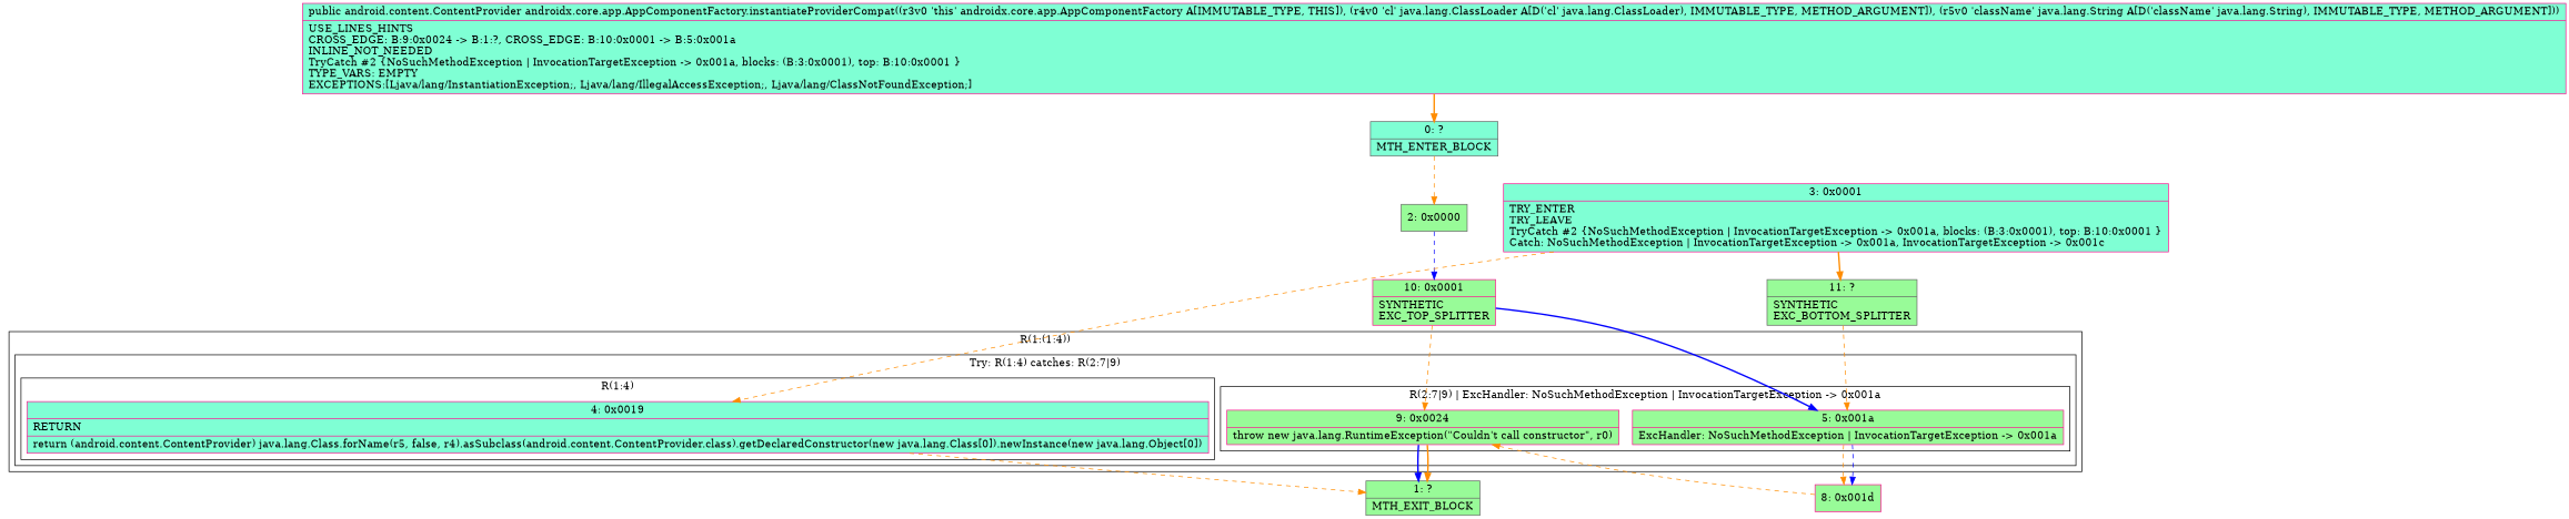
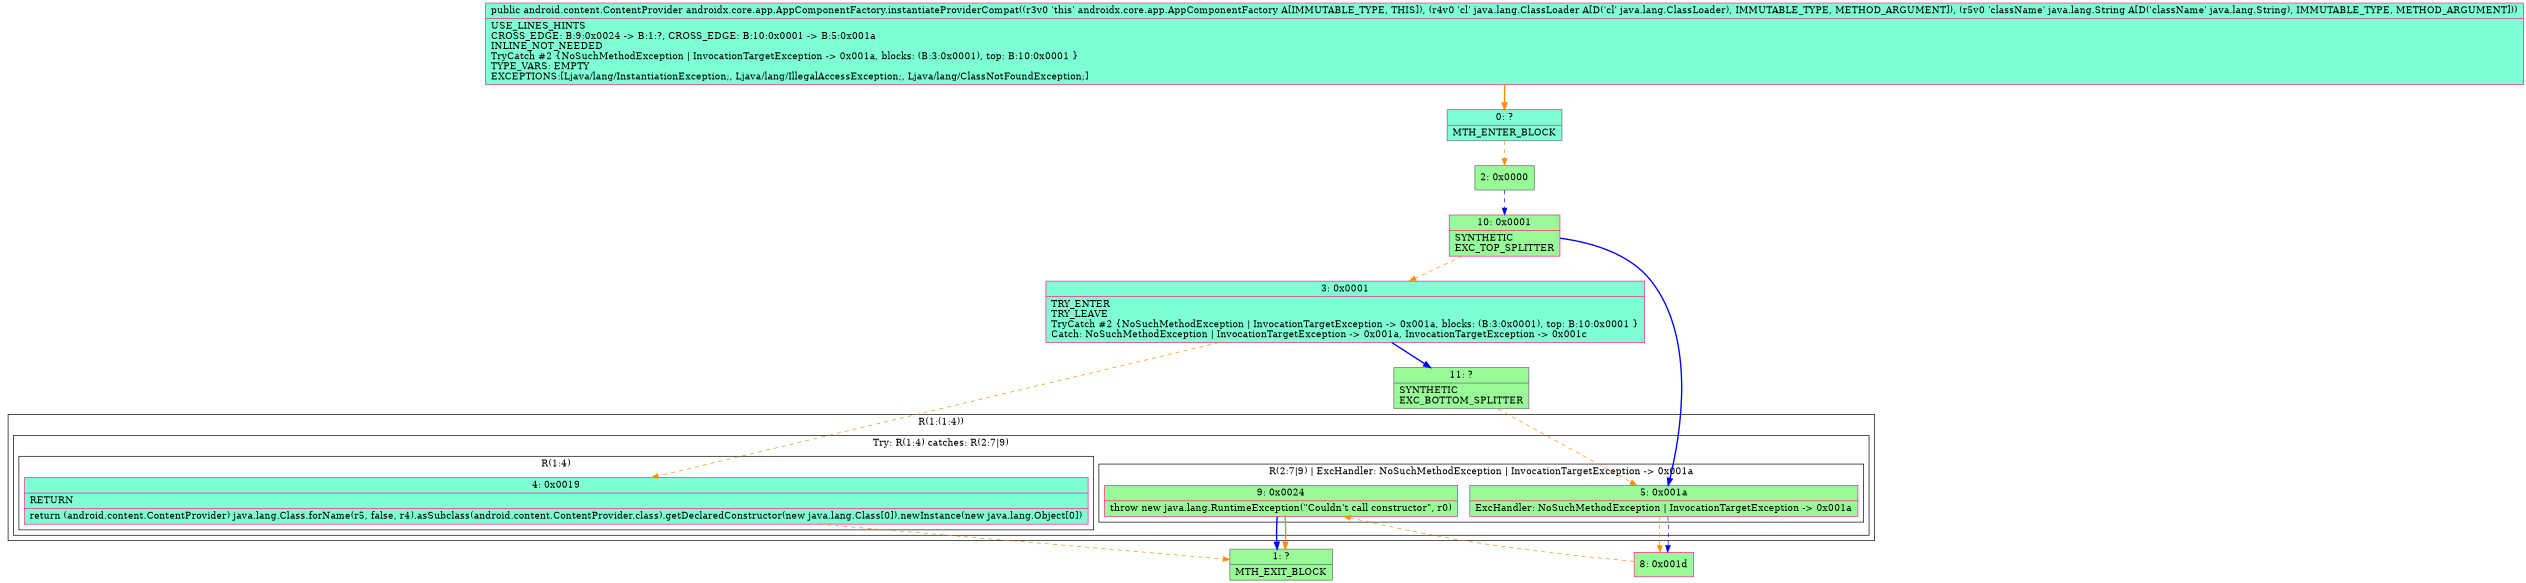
  digraph {
    node [color=deeppink fillcolor=palegreen shape=record style=filled]
    edge [color=darkorange style=dashed]
    n1 [fillcolor=aquamarine label="{4\:\ 0x0019|RETURN\l|return (android.content.ContentProvider) java.lang.Class.forName(r5, false, r4).asSubclass(android.content.ContentProvider.class).getDeclaredConstructor(new java.lang.Class[0]).newInstance(new java.lang.Object[0])\l}"]
    n2 [label="{5\:\ 0x001a|ExcHandler: NoSuchMethodException \| InvocationTargetException \-\> 0x001a\l}"]
    n3 [label="{9\:\ 0x0024|throw new java.lang.RuntimeException(\"Couldn't call constructor\", r0)\l}"]
    n4 [color=gray40 label="{1\:\ ?|MTH_EXIT_BLOCK\l}"]
    n5 [label="{8\:\ 0x001d}"]
    n6 [color=gray40 fillcolor=aquamarine label="{0\:\ ?|MTH_ENTER_BLOCK\l}"]
    n7 [color=gray40 label="{2\:\ 0x0000}"]
    n8 [label="{10\:\ 0x0001|SYNTHETIC\lEXC_TOP_SPLITTER\l}"]
    n9 [fillcolor=aquamarine label="{3\:\ 0x0001|TRY_ENTER\lTRY_LEAVE\lTryCatch #2 \{NoSuchMethodException \| InvocationTargetException \-\> 0x001a, blocks: (B:3:0x0001), top: B:10:0x0001 \}\lCatch: NoSuchMethodException \| InvocationTargetException \-\> 0x001a, InvocationTargetException \-\> 0x001c\l}"]
    n10 [color=gray40 label="{11\:\ ?|SYNTHETIC\lEXC_BOTTOM_SPLITTER\l}"]
    n11 [fillcolor=aquamarine label="{public android.content.ContentProvider androidx.core.app.AppComponentFactory.instantiateProviderCompat((r3v0 'this' androidx.core.app.AppComponentFactory A[IMMUTABLE_TYPE, THIS]), (r4v0 'cl' java.lang.ClassLoader A[D('cl' java.lang.ClassLoader), IMMUTABLE_TYPE, METHOD_ARGUMENT]), (r5v0 'className' java.lang.String A[D('className' java.lang.String), IMMUTABLE_TYPE, METHOD_ARGUMENT]))  | USE_LINES_HINTS\lCROSS_EDGE: B:9:0x0024 \-\> B:1:?, CROSS_EDGE: B:10:0x0001 \-\> B:5:0x001a\lINLINE_NOT_NEEDED\lTryCatch #2 \{NoSuchMethodException \| InvocationTargetException \-\> 0x001a, blocks: (B:3:0x0001), top: B:10:0x0001 \}\lTYPE_VARS: EMPTY\lEXCEPTIONS:[Ljava\/lang\/InstantiationException;, Ljava\/lang\/IllegalAccessException;, Ljava\/lang\/ClassNotFoundException;]\l}"]
    subgraph cluster_1 {
      label="R(1:(1:4))"
      subgraph cluster_2 {
        label="Try: R(1:4) catches: R(2:7|9)"
        subgraph cluster_3 {
          label="R(1:4)"
          n1
        }
        subgraph cluster_4 {
          label="R(2:7|9) | ExcHandler: NoSuchMethodException \| InvocationTargetException \-\> 0x001a\l"
          n2
          n3
        }
      }
    }
    subgraph cluster_5 {
      label="R(2:7|9) | ExcHandler: NoSuchMethodException \| InvocationTargetException \-\> 0x001a\l"
    }
    n1 -> n4
    n2 -> n5
    n2 -> n5 [color=blue]
    n3 -> n4 [color=blue style=bold]
    n3 -> n4 [style=bold]
    n5 -> n3
    n6 -> n7
    n7 -> n8 [color=blue]
    n8 -> n2 [color=blue style=bold]
-   n8 -> n3
+   n8 -> n9
    n9 -> n1
-   n9 -> n10 [style=bold]
+   n9 -> n10 [color=blue style=bold]
    n10 -> n2
    n11 -> n6 [style=bold]
  }
